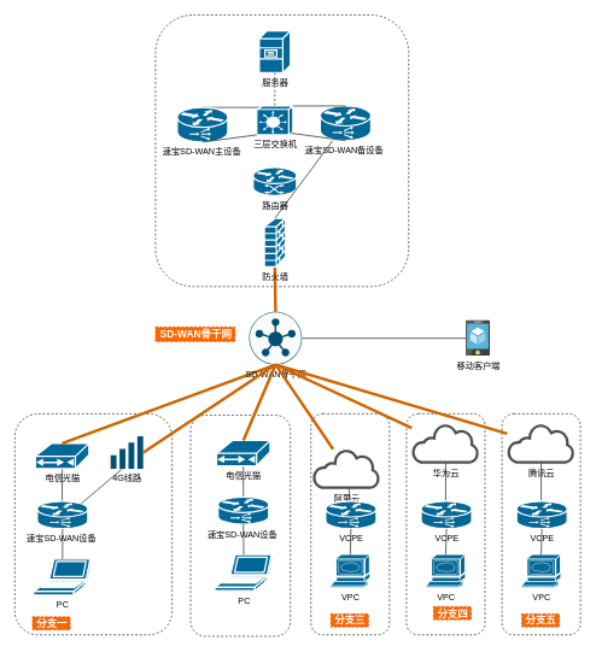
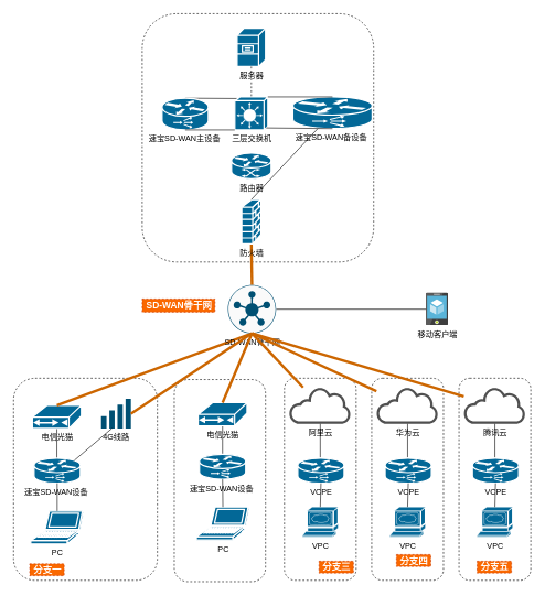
  <mxCell id="0" />
  <mxCell id="1" parent="0" />
  <mxCell id="2" value="" style="rounded=1;whiteSpace=wrap;html=1;dashed=1;" parent="1" vertex="1"><mxGeometry x="429.5" y="572" width="108.5" height="306" as="geometry" /></mxCell>
  <mxCell id="3" value="" style="rounded=1;whiteSpace=wrap;html=1;dashed=1;" parent="1" vertex="1"><mxGeometry x="214.5" y="20" width="350" height="376" as="geometry" /></mxCell>
  <mxCell id="4" value="" style="rounded=1;whiteSpace=wrap;html=1;dashed=1;" parent="1" vertex="1"><mxGeometry x="20" y="572" width="217.5" height="306" as="geometry" /></mxCell>
  <mxCell id="5" style="edgeStyle=none;rounded=1;orthogonalLoop=1;jettySize=auto;html=1;exitX=0.5;exitY=0;exitDx=0;exitDy=0;exitPerimeter=0;entryX=0.5;entryY=1;entryDx=0;entryDy=0;entryPerimeter=0;startArrow=none;startFill=0;endArrow=none;endFill=0;" parent="1" target="7" edge="1"><mxGeometry relative="1" as="geometry"><mxPoint x="85.5" y="703" as="sourcePoint" /></mxGeometry></mxCell>
  <mxCell id="6" value="速宝SD-WAN设备&amp;nbsp;" style="shape=mxgraph.cisco.routers.content_service_router;html=1;pointerEvents=1;dashed=0;fillColor=#036897;strokeColor=#ffffff;strokeWidth=2;verticalLabelPosition=bottom;verticalAlign=top;align=center;outlineConnect=0;" parent="1" vertex="1"><mxGeometry x="51" y="693" width="70" height="38" as="geometry" /></mxCell>
  <mxCell id="7" value="电信光猫" style="shape=mxgraph.cisco.modems_and_phones.cable_modem;html=1;pointerEvents=1;dashed=0;fillColor=#036897;strokeColor=#ffffff;strokeWidth=2;verticalLabelPosition=bottom;verticalAlign=top;align=center;outlineConnect=0;" parent="1" vertex="1"><mxGeometry x="48.5" y="613" width="74" height="35" as="geometry" /></mxCell>
  <mxCell id="8" value="PC" style="shape=mxgraph.cisco.computers_and_peripherals.laptop;html=1;pointerEvents=1;dashed=0;fillColor=#036897;strokeColor=#ffffff;strokeWidth=2;verticalLabelPosition=bottom;verticalAlign=top;align=center;outlineConnect=0;" parent="1" vertex="1"><mxGeometry x="46" y="773" width="80" height="50" as="geometry" /></mxCell>
  <mxCell id="9" style="edgeStyle=none;rounded=1;orthogonalLoop=1;jettySize=auto;html=1;exitX=0.5;exitY=0;exitDx=0;exitDy=0;startArrow=none;startFill=0;endArrow=none;endFill=0;" parent="1" edge="1"><mxGeometry relative="1" as="geometry"><mxPoint x="127.25" y="574" as="sourcePoint" /><mxPoint x="127.25" y="574" as="targetPoint" /></mxGeometry></mxCell>
  <mxCell id="10" value="&lt;span style=&quot;font-size: 14px&quot;&gt;分支一&lt;/span&gt;" style="text;html=1;resizable=0;autosize=1;align=center;verticalAlign=middle;points=[];fillColor=#fa6800;strokeColor=#C73500;rounded=0;dashed=1;fontColor=#ffffff;fontStyle=1" parent="1" vertex="1"><mxGeometry x="44.5" y="853" width="52" height="18" as="geometry" /></mxCell>
  <mxCell id="11" value="&lt;font style=&quot;font-size: 14px&quot;&gt;SD-WAN骨干网&lt;/font&gt;" style="text;html=1;resizable=0;autosize=1;align=center;verticalAlign=middle;points=[];fillColor=#fa6800;strokeColor=#C73500;rounded=0;dashed=1;fontColor=#ffffff;fontStyle=1" parent="1" vertex="1"><mxGeometry x="214.5" y="452" width="110" height="20" as="geometry" /></mxCell>
  <mxCell id="12" style="rounded=1;orthogonalLoop=1;jettySize=auto;html=1;exitX=0.5;exitY=0;exitDx=0;exitDy=0;exitPerimeter=0;endArrow=none;endFill=0;startArrow=none;startFill=0;entryX=0.08;entryY=0.05;entryDx=0;entryDy=0;entryPerimeter=0;" parent="1" source="22" target="21" edge="1"><mxGeometry relative="1" as="geometry"><mxPoint x="115.5" y="493" as="sourcePoint" /><mxPoint x="58.5" y="416" as="targetPoint" /></mxGeometry></mxCell>
  <mxCell id="13" style="edgeStyle=none;orthogonalLoop=1;jettySize=auto;html=1;startArrow=none;startFill=0;endArrow=none;endFill=0;rounded=1;strokeColor=#CC6600;strokeWidth=4;entryX=0.5;entryY=1;entryDx=0;entryDy=0;entryPerimeter=0;exitX=0.5;exitY=0;exitDx=0;exitDy=0;exitPerimeter=0;" parent="1" source="7" target="32" edge="1"><mxGeometry relative="1" as="geometry"><mxPoint x="478.75" y="575" as="sourcePoint" /><mxPoint x="478.75" y="410" as="targetPoint" /></mxGeometry></mxCell>
  <mxCell id="14" style="edgeStyle=none;orthogonalLoop=1;jettySize=auto;html=1;startArrow=none;startFill=0;endArrow=none;endFill=0;rounded=1;strokeColor=#CC6600;strokeWidth=4;exitX=0.5;exitY=0;exitDx=0;exitDy=0;exitPerimeter=0;entryX=0.5;entryY=1;entryDx=0;entryDy=0;entryPerimeter=0;" parent="1" source="32" target="24" edge="1"><mxGeometry relative="1" as="geometry"><mxPoint x="233" y="575" as="sourcePoint" /><mxPoint x="233.5" y="410" as="targetPoint" /></mxGeometry></mxCell>
  <mxCell id="15" value="移动客户端" style="aspect=fixed;html=1;points=[];align=center;image;fontSize=12;image=img/lib/mscae/App_Service_Mobile_App.svg;" parent="1" vertex="1"><mxGeometry x="643.5" y="442.5" width="34" height="50" as="geometry" /></mxCell>
  <mxCell id="16" value="4G线路" style="points=[[0,0.58,0],[0.09,0.58,0],[0.36,0.39,0],[0.64,0.195,0],[0.91,0,0],[1,0,0],[1,0.25,0],[1,0.5,0],[1,0.75,0],[1,1,0],[0,1,0],[0.09,1,0],[0.36,1,0],[0.64,1,0],[0.91,1,0],[0,0.79,0]];verticalLabelPosition=bottom;html=1;verticalAlign=top;aspect=fixed;align=center;pointerEvents=1;shape=mxgraph.cisco19.wifi_indicator;fillColor=#005073;strokeColor=none;" parent="1" vertex="1"><mxGeometry x="152.5" y="603" width="45" height="45" as="geometry" /></mxCell>
  <mxCell id="17" style="rounded=1;orthogonalLoop=1;jettySize=auto;html=1;exitX=0.5;exitY=0;exitDx=0;exitDy=0;exitPerimeter=0;endArrow=none;endFill=0;startArrow=none;startFill=0;entryX=0.5;entryY=1;entryDx=0;entryDy=0;entryPerimeter=0;" parent="1" source="8" target="6" edge="1"><mxGeometry relative="1" as="geometry"><mxPoint x="60.5" y="838" as="sourcePoint" /><mxPoint x="-15" y="745" as="targetPoint" /></mxGeometry></mxCell>
- <mxCell id="18" value="阿里云" style="pointerEvents=1;shadow=0;dashed=0;html=1;strokeColor=none;fillColor=#505050;labelPosition=center;verticalLabelPosition=bottom;outlineConnect=0;verticalAlign=top;align=center;shape=mxgraph.office.clouds.cloud;" parent="1" vertex="1"><mxGeometry x="431.75" y="621" width="94" height="55" as="geometry" /></mxCell>
+ <mxCell id="18" value="阿里云" style="pointerEvents=1;shadow=0;dashed=0;html=1;strokeColor=none;fillColor=#505050;labelPosition=center;verticalLabelPosition=bottom;outlineConnect=0;verticalAlign=top;align=center;shape=mxgraph.office.clouds.cloud;" parent="1" vertex="1"><mxGeometry x="436.75" y="586" width="94" height="55" as="geometry" /></mxCell>
  <mxCell id="19" style="rounded=1;orthogonalLoop=1;jettySize=auto;html=1;endArrow=none;endFill=0;startArrow=none;startFill=0;entryX=1;entryY=0.5;entryDx=0;entryDy=0;entryPerimeter=0;" parent="1" source="15" target="32" edge="1"><mxGeometry relative="1" as="geometry"><mxPoint x="423.25" y="762" as="sourcePoint" /><mxPoint x="683.5" y="740" as="targetPoint" /></mxGeometry></mxCell>
  <mxCell id="20" style="rounded=1;orthogonalLoop=1;jettySize=auto;html=1;endArrow=none;endFill=0;startArrow=none;startFill=0;exitX=0.5;exitY=0;exitDx=0;exitDy=0;exitPerimeter=0;" parent="1" target="18" edge="1"><mxGeometry relative="1" as="geometry"><mxPoint x="483.75" y="692" as="sourcePoint" /><mxPoint x="493.75" y="762" as="targetPoint" /></mxGeometry></mxCell>
- <mxCell id="21" value="三层交换机" style="shape=mxgraph.cisco.switches.layer_3_switch;html=1;pointerEvents=1;dashed=0;fillColor=#036897;strokeColor=#ffffff;strokeWidth=2;verticalLabelPosition=bottom;verticalAlign=top;align=center;outlineConnect=0;" parent="1" vertex="1"><mxGeometry x="354.5" y="146" width="50" height="40" as="geometry" /></mxCell>
+ <mxCell id="21" value="三层交换机" style="shape=mxgraph.cisco.switches.layer_3_switch;html=1;pointerEvents=1;dashed=0;fillColor=#036897;strokeColor=#ffffff;strokeWidth=2;verticalLabelPosition=bottom;verticalAlign=top;align=center;outlineConnect=0;" parent="1" vertex="1"><mxGeometry x="354.5" y="146" width="50" height="50" as="geometry" /></mxCell>
  <mxCell id="22" value="速宝SD-WAN主设备&amp;nbsp;" style="shape=mxgraph.cisco.routers.content_service_router;html=1;pointerEvents=1;dashed=0;fillColor=#036897;strokeColor=#ffffff;strokeWidth=2;verticalLabelPosition=bottom;verticalAlign=top;align=center;outlineConnect=0;" parent="1" vertex="1"><mxGeometry x="244.5" y="148" width="70" height="48" as="geometry" /></mxCell>
- <mxCell id="23" value="速宝SD-WAN备设备&amp;nbsp;" style="shape=mxgraph.cisco.routers.content_service_router;html=1;pointerEvents=1;dashed=0;fillColor=#036897;strokeColor=#ffffff;strokeWidth=2;verticalLabelPosition=bottom;verticalAlign=top;align=center;outlineConnect=0;" parent="1" vertex="1"><mxGeometry x="442.25" y="146" width="70" height="48" as="geometry" /></mxCell>
+ <mxCell id="23" value="速宝SD-WAN备设备&amp;nbsp;" style="shape=mxgraph.cisco.routers.content_service_router;html=1;pointerEvents=1;dashed=0;fillColor=#036897;strokeColor=#ffffff;strokeWidth=2;verticalLabelPosition=bottom;verticalAlign=top;align=center;outlineConnect=0;" parent="1" vertex="1"><mxGeometry x="442.25" y="146" width="120" height="48" as="geometry" /></mxCell>
  <mxCell id="24" value="防火墙" style="shape=mxgraph.cisco.security.firewall;html=1;pointerEvents=1;dashed=0;fillColor=#036897;strokeColor=#ffffff;strokeWidth=2;verticalLabelPosition=bottom;verticalAlign=top;align=center;outlineConnect=0;" parent="1" vertex="1"><mxGeometry x="365" y="301.5" width="29" height="67" as="geometry" /></mxCell>
  <mxCell id="25" style="rounded=1;orthogonalLoop=1;jettySize=auto;html=1;exitX=0.5;exitY=1;exitDx=0;exitDy=0;exitPerimeter=0;endArrow=none;endFill=0;startArrow=none;startFill=0;entryX=0;entryY=1;entryDx=0;entryDy=0;entryPerimeter=0;" parent="1" source="22" target="21" edge="1"><mxGeometry relative="1" as="geometry"><mxPoint x="267.5" y="184.5" as="sourcePoint" /><mxPoint x="354.5" y="184" as="targetPoint" /></mxGeometry></mxCell>
  <mxCell id="26" style="rounded=1;orthogonalLoop=1;jettySize=auto;html=1;exitX=0.5;exitY=0;exitDx=0;exitDy=0;exitPerimeter=0;endArrow=none;endFill=0;startArrow=none;startFill=0;entryX=1;entryY=0;entryDx=0;entryDy=0;entryPerimeter=0;" parent="1" source="23" target="21" edge="1"><mxGeometry relative="1" as="geometry"><mxPoint x="281.5" y="159" as="sourcePoint" /><mxPoint x="368.5" y="158.5" as="targetPoint" /></mxGeometry></mxCell>
  <mxCell id="27" style="rounded=1;orthogonalLoop=1;jettySize=auto;html=1;exitX=0.5;exitY=1;exitDx=0;exitDy=0;exitPerimeter=0;endArrow=none;endFill=0;startArrow=none;startFill=0;entryX=0.95;entryY=0.94;entryDx=0;entryDy=0;entryPerimeter=0;" parent="1" source="23" target="21" edge="1"><mxGeometry relative="1" as="geometry"><mxPoint x="281.5" y="207" as="sourcePoint" /><mxPoint x="364.5" y="206" as="targetPoint" /></mxGeometry></mxCell>
  <mxCell id="28" value="路由器" style="shape=mxgraph.cisco.routers.atm_router;sketch=0;html=1;pointerEvents=1;dashed=0;fillColor=#036897;strokeColor=#ffffff;strokeWidth=2;verticalLabelPosition=bottom;verticalAlign=top;align=center;outlineConnect=0;" parent="1" vertex="1"><mxGeometry x="349.5" y="231" width="60" height="39" as="geometry" /></mxCell>
  <mxCell id="29" value="" style="rounded=1;orthogonalLoop=1;jettySize=auto;html=1;exitX=0.5;exitY=0;exitDx=0;exitDy=0;exitPerimeter=0;endArrow=none;endFill=0;startArrow=none;startFill=0;" parent="1" source="24" target="23" edge="1"><mxGeometry relative="1" as="geometry"><mxPoint x="377" y="341" as="sourcePoint" /><mxPoint x="379.5" y="196" as="targetPoint" /></mxGeometry></mxCell>
  <mxCell id="30" value="服务器" style="shape=mxgraph.cisco.servers.file_server;sketch=0;html=1;pointerEvents=1;dashed=0;fillColor=#036897;strokeColor=#ffffff;strokeWidth=2;verticalLabelPosition=bottom;verticalAlign=top;align=center;outlineConnect=0;" parent="1" vertex="1"><mxGeometry x="358" y="42" width="43" height="58" as="geometry" /></mxCell>
  <mxCell id="31" style="rounded=1;orthogonalLoop=1;jettySize=auto;html=1;exitX=0.5;exitY=1;exitDx=0;exitDy=0;exitPerimeter=0;endArrow=none;endFill=0;startArrow=none;startFill=0;entryX=0.5;entryY=0;entryDx=0;entryDy=0;entryPerimeter=0;dashed=1;" parent="1" source="30" target="21" edge="1"><mxGeometry relative="1" as="geometry"><mxPoint x="487.25" y="156" as="sourcePoint" /><mxPoint x="414.5" y="156" as="targetPoint" /></mxGeometry></mxCell>
  <mxCell id="32" value="SD-WAN骨干网" style="sketch=0;points=[[0.5,0,0],[1,0.5,0],[0.5,1,0],[0,0.5,0],[0.145,0.145,0],[0.856,0.145,0],[0.855,0.856,0],[0.145,0.855,0]];verticalLabelPosition=bottom;html=1;verticalAlign=top;aspect=fixed;align=center;pointerEvents=1;shape=mxgraph.cisco19.rect;prIcon=vsmart;fillColor=#FAFAFA;strokeColor=#005073;" parent="1" vertex="1"><mxGeometry x="344" y="431" width="73" height="73" as="geometry" /></mxCell>
  <mxCell id="33" value="" style="rounded=1;whiteSpace=wrap;html=1;dashed=1;" parent="1" vertex="1"><mxGeometry x="263" y="574" width="138" height="306" as="geometry" /></mxCell>
  <mxCell id="34" style="edgeStyle=none;rounded=1;orthogonalLoop=1;jettySize=auto;html=1;exitX=0.5;exitY=0;exitDx=0;exitDy=0;exitPerimeter=0;entryX=0.5;entryY=1;entryDx=0;entryDy=0;entryPerimeter=0;startArrow=none;startFill=0;endArrow=none;endFill=0;" parent="1" source="35" target="36" edge="1"><mxGeometry relative="1" as="geometry"><mxPoint x="336.5" y="684" as="sourcePoint" /></mxGeometry></mxCell>
  <mxCell id="35" value="速宝SD-WAN设备&amp;nbsp;" style="shape=mxgraph.cisco.routers.content_service_router;html=1;pointerEvents=1;dashed=0;fillColor=#036897;strokeColor=#ffffff;strokeWidth=2;verticalLabelPosition=bottom;verticalAlign=top;align=center;outlineConnect=0;" parent="1" vertex="1"><mxGeometry x="301" y="687" width="70" height="38" as="geometry" /></mxCell>
  <mxCell id="36" value="电信光猫" style="shape=mxgraph.cisco.modems_and_phones.cable_modem;html=1;pointerEvents=1;dashed=0;fillColor=#036897;strokeColor=#ffffff;strokeWidth=2;verticalLabelPosition=bottom;verticalAlign=top;align=center;outlineConnect=0;" parent="1" vertex="1"><mxGeometry x="299" y="609" width="74" height="35" as="geometry" /></mxCell>
  <mxCell id="37" value="PC" style="shape=mxgraph.cisco.computers_and_peripherals.laptop;html=1;pointerEvents=1;dashed=0;fillColor=#036897;strokeColor=#ffffff;strokeWidth=2;verticalLabelPosition=bottom;verticalAlign=top;align=center;outlineConnect=0;" parent="1" vertex="1"><mxGeometry x="296.5" y="767" width="80" height="50" as="geometry" /></mxCell>
  <mxCell id="38" style="edgeStyle=none;rounded=1;orthogonalLoop=1;jettySize=auto;html=1;exitX=0.5;exitY=0;exitDx=0;exitDy=0;startArrow=none;startFill=0;endArrow=none;endFill=0;" parent="1" source="33" target="33" edge="1"><mxGeometry relative="1" as="geometry" /></mxCell>
  <mxCell id="39" style="rounded=1;orthogonalLoop=1;jettySize=auto;html=1;exitX=0.5;exitY=0;exitDx=0;exitDy=0;exitPerimeter=0;endArrow=none;endFill=0;startArrow=none;startFill=0;entryX=0.5;entryY=1;entryDx=0;entryDy=0;entryPerimeter=0;" parent="1" source="37" target="35" edge="1"><mxGeometry relative="1" as="geometry"><mxPoint x="311.5" y="819" as="sourcePoint" /><mxPoint x="236" y="726" as="targetPoint" /></mxGeometry></mxCell>
  <mxCell id="40" style="edgeStyle=none;rounded=1;orthogonalLoop=1;jettySize=auto;html=1;exitX=0.87;exitY=0.09;exitDx=0;exitDy=0;exitPerimeter=0;entryX=0.36;entryY=1;entryDx=0;entryDy=0;entryPerimeter=0;startArrow=none;startFill=0;endArrow=none;endFill=0;" parent="1" source="6" target="16" edge="1"><mxGeometry relative="1" as="geometry"><mxPoint x="183" y="733" as="sourcePoint" /><mxPoint x="183" y="678" as="targetPoint" /></mxGeometry></mxCell>
  <mxCell id="41" style="edgeStyle=none;orthogonalLoop=1;jettySize=auto;html=1;startArrow=none;startFill=0;endArrow=none;endFill=0;rounded=1;strokeColor=#CC6600;strokeWidth=4;entryX=0.5;entryY=1;entryDx=0;entryDy=0;entryPerimeter=0;exitX=1;exitY=0.5;exitDx=0;exitDy=0;exitPerimeter=0;" parent="1" source="16" target="32" edge="1"><mxGeometry relative="1" as="geometry"><mxPoint x="152.5" y="603" as="sourcePoint" /><mxPoint x="390.5" y="514" as="targetPoint" /></mxGeometry></mxCell>
  <mxCell id="42" style="edgeStyle=none;orthogonalLoop=1;jettySize=auto;html=1;startArrow=none;startFill=0;endArrow=none;endFill=0;rounded=1;strokeColor=#CC6600;strokeWidth=4;entryX=0.5;entryY=0;entryDx=0;entryDy=0;entryPerimeter=0;exitX=0.5;exitY=1;exitDx=0;exitDy=0;exitPerimeter=0;" parent="1" source="32" target="36" edge="1"><mxGeometry relative="1" as="geometry"><mxPoint x="381.5" y="508" as="sourcePoint" /><mxPoint x="390.5" y="514" as="targetPoint" /></mxGeometry></mxCell>
  <mxCell id="43" value="VCPE" style="shape=mxgraph.cisco.routers.content_service_router;html=1;pointerEvents=1;dashed=0;fillColor=#036897;strokeColor=#ffffff;strokeWidth=2;verticalLabelPosition=bottom;verticalAlign=top;align=center;outlineConnect=0;" parent="1" vertex="1"><mxGeometry x="449.75" y="693" width="70" height="38" as="geometry" /></mxCell>
  <mxCell id="44" value="VPC" style="shape=mxgraph.cisco.servers.www_server;sketch=0;html=1;pointerEvents=1;dashed=0;fillColor=#036897;strokeColor=#ffffff;strokeWidth=2;verticalLabelPosition=bottom;verticalAlign=top;align=center;outlineConnect=0;" parent="1" vertex="1"><mxGeometry x="456.88" y="767" width="53.75" height="45" as="geometry" /></mxCell>
  <mxCell id="45" style="rounded=1;orthogonalLoop=1;jettySize=auto;html=1;endArrow=none;endFill=0;startArrow=none;startFill=0;exitX=0.5;exitY=1;exitDx=0;exitDy=0;exitPerimeter=0;entryX=0.5;entryY=0;entryDx=0;entryDy=0;entryPerimeter=0;" parent="1" source="43" target="44" edge="1"><mxGeometry relative="1" as="geometry"><mxPoint x="493.75" y="702" as="sourcePoint" /><mxPoint x="493.75" y="651" as="targetPoint" /></mxGeometry></mxCell>
- <mxCell id="46" value="&lt;span style=&quot;font-size: 14px&quot;&gt;分支三&lt;/span&gt;" style="text;html=1;resizable=0;autosize=1;align=center;verticalAlign=middle;points=[];fillColor=#fa6800;strokeColor=#C73500;rounded=0;dashed=1;fontColor=#ffffff;fontStyle=1" parent="1" vertex="1"><mxGeometry x="456.88" y="849" width="52" height="18" as="geometry" /></mxCell>
+ <mxCell id="46" value="&lt;span style=&quot;font-size: 14px&quot;&gt;分支三&lt;/span&gt;" style="text;html=1;resizable=0;autosize=1;align=center;verticalAlign=middle;points=[];fillColor=#fa6800;strokeColor=#C73500;rounded=0;dashed=1;fontColor=#ffffff;fontStyle=1" parent="1" vertex="1"><mxGeometry x="481.88" y="849" width="52" height="18" as="geometry" /></mxCell>
  <mxCell id="47" value="" style="rounded=1;whiteSpace=wrap;html=1;dashed=1;" parent="1" vertex="1"><mxGeometry x="561.5" y="572" width="108.5" height="306" as="geometry" /></mxCell>
  <mxCell id="48" value="华为云" style="pointerEvents=1;shadow=0;dashed=0;html=1;strokeColor=none;fillColor=#505050;labelPosition=center;verticalLabelPosition=bottom;outlineConnect=0;verticalAlign=top;align=center;shape=mxgraph.office.clouds.cloud;" parent="1" vertex="1"><mxGeometry x="568.75" y="586" width="94" height="55" as="geometry" /></mxCell>
  <mxCell id="49" style="rounded=1;orthogonalLoop=1;jettySize=auto;html=1;endArrow=none;endFill=0;startArrow=none;startFill=0;exitX=0.5;exitY=0;exitDx=0;exitDy=0;exitPerimeter=0;" parent="1" target="48" edge="1"><mxGeometry relative="1" as="geometry"><mxPoint x="615.75" y="692" as="sourcePoint" /><mxPoint x="625.75" y="762" as="targetPoint" /></mxGeometry></mxCell>
  <mxCell id="50" value="VCPE" style="shape=mxgraph.cisco.routers.content_service_router;html=1;pointerEvents=1;dashed=0;fillColor=#036897;strokeColor=#ffffff;strokeWidth=2;verticalLabelPosition=bottom;verticalAlign=top;align=center;outlineConnect=0;" parent="1" vertex="1"><mxGeometry x="581.75" y="693" width="70" height="38" as="geometry" /></mxCell>
  <mxCell id="51" value="VPC" style="shape=mxgraph.cisco.servers.www_server;sketch=0;html=1;pointerEvents=1;dashed=0;fillColor=#036897;strokeColor=#ffffff;strokeWidth=2;verticalLabelPosition=bottom;verticalAlign=top;align=center;outlineConnect=0;" parent="1" vertex="1"><mxGeometry x="588.88" y="767" width="53.75" height="45" as="geometry" /></mxCell>
  <mxCell id="52" style="rounded=1;orthogonalLoop=1;jettySize=auto;html=1;endArrow=none;endFill=0;startArrow=none;startFill=0;exitX=0.5;exitY=1;exitDx=0;exitDy=0;exitPerimeter=0;entryX=0.5;entryY=0;entryDx=0;entryDy=0;entryPerimeter=0;" parent="1" source="50" target="51" edge="1"><mxGeometry relative="1" as="geometry"><mxPoint x="625.75" y="702" as="sourcePoint" /><mxPoint x="625.75" y="651" as="targetPoint" /></mxGeometry></mxCell>
  <mxCell id="53" value="&lt;span style=&quot;font-size: 14px&quot;&gt;分支四&lt;/span&gt;" style="text;html=1;resizable=0;autosize=1;align=center;verticalAlign=middle;points=[];fillColor=#fa6800;strokeColor=#C73500;rounded=0;dashed=1;fontColor=#ffffff;fontStyle=1" parent="1" vertex="1"><mxGeometry x="598.88" y="839" width="52" height="18" as="geometry" /></mxCell>
  <mxCell id="54" value="" style="rounded=1;whiteSpace=wrap;html=1;dashed=1;" parent="1" vertex="1"><mxGeometry x="693.5" y="572" width="108.5" height="306" as="geometry" /></mxCell>
  <mxCell id="55" value="腾讯云" style="pointerEvents=1;shadow=0;dashed=0;html=1;strokeColor=none;fillColor=#505050;labelPosition=center;verticalLabelPosition=bottom;outlineConnect=0;verticalAlign=top;align=center;shape=mxgraph.office.clouds.cloud;" parent="1" vertex="1"><mxGeometry x="700.75" y="586" width="94" height="55" as="geometry" /></mxCell>
  <mxCell id="56" style="rounded=1;orthogonalLoop=1;jettySize=auto;html=1;endArrow=none;endFill=0;startArrow=none;startFill=0;exitX=0.5;exitY=0;exitDx=0;exitDy=0;exitPerimeter=0;" parent="1" target="55" edge="1"><mxGeometry relative="1" as="geometry"><mxPoint x="747.75" y="692" as="sourcePoint" /><mxPoint x="757.75" y="762" as="targetPoint" /></mxGeometry></mxCell>
  <mxCell id="57" value="VCPE" style="shape=mxgraph.cisco.routers.content_service_router;html=1;pointerEvents=1;dashed=0;fillColor=#036897;strokeColor=#ffffff;strokeWidth=2;verticalLabelPosition=bottom;verticalAlign=top;align=center;outlineConnect=0;" parent="1" vertex="1"><mxGeometry x="713.75" y="693" width="70" height="38" as="geometry" /></mxCell>
  <mxCell id="58" value="VPC" style="shape=mxgraph.cisco.servers.www_server;sketch=0;html=1;pointerEvents=1;dashed=0;fillColor=#036897;strokeColor=#ffffff;strokeWidth=2;verticalLabelPosition=bottom;verticalAlign=top;align=center;outlineConnect=0;" parent="1" vertex="1"><mxGeometry x="720.88" y="767" width="53.75" height="45" as="geometry" /></mxCell>
  <mxCell id="59" style="rounded=1;orthogonalLoop=1;jettySize=auto;html=1;endArrow=none;endFill=0;startArrow=none;startFill=0;exitX=0.5;exitY=1;exitDx=0;exitDy=0;exitPerimeter=0;entryX=0.5;entryY=0;entryDx=0;entryDy=0;entryPerimeter=0;" parent="1" source="57" target="58" edge="1"><mxGeometry relative="1" as="geometry"><mxPoint x="757.75" y="702" as="sourcePoint" /><mxPoint x="757.75" y="651" as="targetPoint" /></mxGeometry></mxCell>
  <mxCell id="60" value="&lt;span style=&quot;font-size: 14px&quot;&gt;分支五&lt;/span&gt;" style="text;html=1;resizable=0;autosize=1;align=center;verticalAlign=middle;points=[];fillColor=#fa6800;strokeColor=#C73500;rounded=0;dashed=1;fontColor=#ffffff;fontStyle=1" parent="1" vertex="1"><mxGeometry x="720.88" y="849" width="52" height="18" as="geometry" /></mxCell>
  <mxCell id="61" style="edgeStyle=none;orthogonalLoop=1;jettySize=auto;html=1;startArrow=none;startFill=0;endArrow=none;endFill=0;rounded=1;strokeColor=#CC6600;strokeWidth=4;exitX=0.5;exitY=1;exitDx=0;exitDy=0;exitPerimeter=0;" parent="1" source="32" target="18" edge="1"><mxGeometry relative="1" as="geometry"><mxPoint x="390.5" y="514" as="sourcePoint" /><mxPoint x="346" y="619" as="targetPoint" /></mxGeometry></mxCell>
  <mxCell id="62" style="edgeStyle=none;orthogonalLoop=1;jettySize=auto;html=1;startArrow=none;startFill=0;endArrow=none;endFill=0;rounded=1;strokeColor=#CC6600;strokeWidth=4;entryX=0.5;entryY=1;entryDx=0;entryDy=0;entryPerimeter=0;" parent="1" source="48" target="32" edge="1"><mxGeometry relative="1" as="geometry"><mxPoint x="390.5" y="514" as="sourcePoint" /><mxPoint x="467.82" y="596" as="targetPoint" /></mxGeometry></mxCell>
  <mxCell id="63" style="edgeStyle=none;orthogonalLoop=1;jettySize=auto;html=1;startArrow=none;startFill=0;endArrow=none;endFill=0;rounded=1;strokeColor=#CC6600;strokeWidth=4;exitX=0.5;exitY=1;exitDx=0;exitDy=0;exitPerimeter=0;" parent="1" source="32" target="55" edge="1"><mxGeometry relative="1" as="geometry"><mxPoint x="400.5" y="524" as="sourcePoint" /><mxPoint x="477.82" y="606" as="targetPoint" /></mxGeometry></mxCell>
